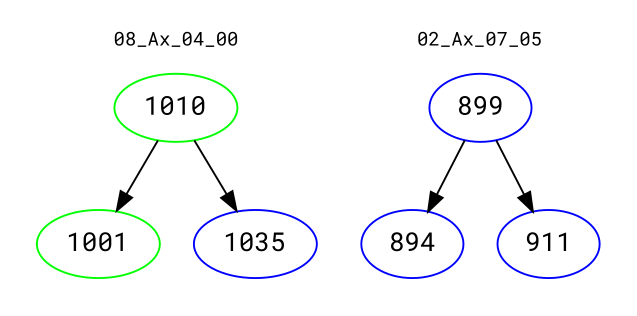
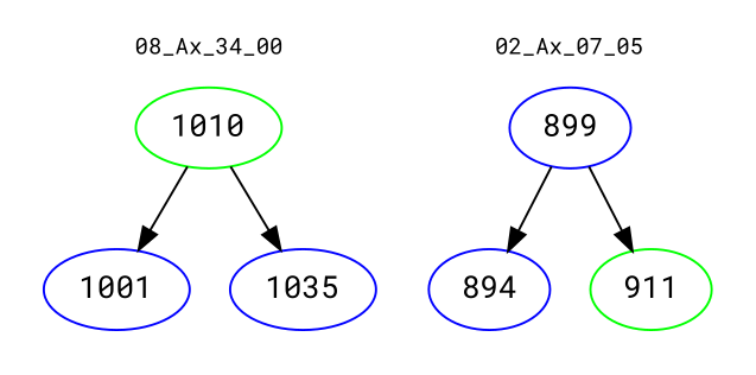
  digraph {
    fontname="Roboto Mono"
    node [color=green fontname="Roboto Mono"]
    edge [color=black fontname="Roboto Mono"]
    n1 [label=1010]
-   n2 [label=1001]
+   n2 [color=blue label=1001]
    n3 [color=blue label=1035]
    n4 [color=blue label=899]
    n5 [color=blue label=894]
-   n6 [color=blue label=911]
+   n6 [label=911]
    subgraph cluster_1 {
      color=white
      fontsize=10
-     label="08_Ax_04_00"
+     label="08_Ax_34_00"
      n1
      n2
      n3
    }
    subgraph cluster_2 {
      color=white
      fontsize=10
      label="02_Ax_07_05"
      n4
      n5
      n6
    }
    n1 -> n2
    n1 -> n3
    n4 -> n5
    n4 -> n6
  }
